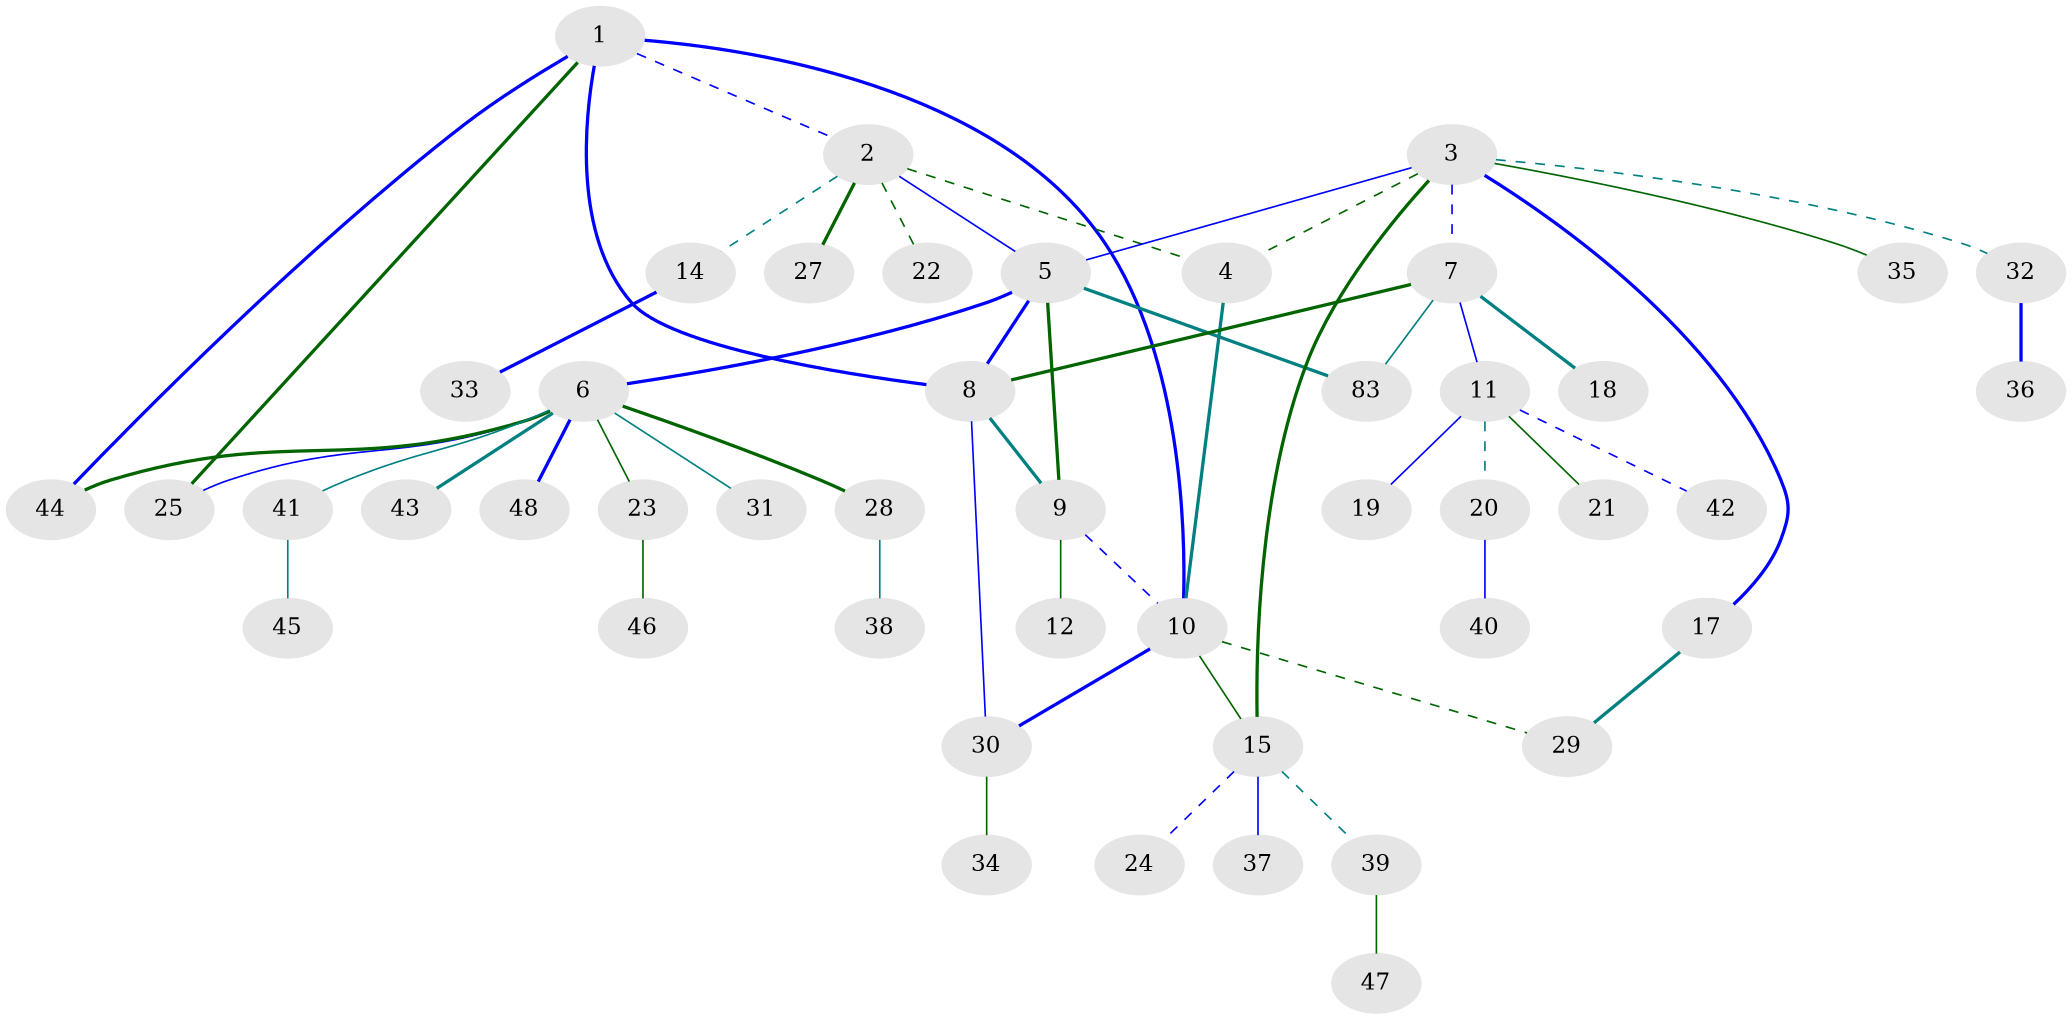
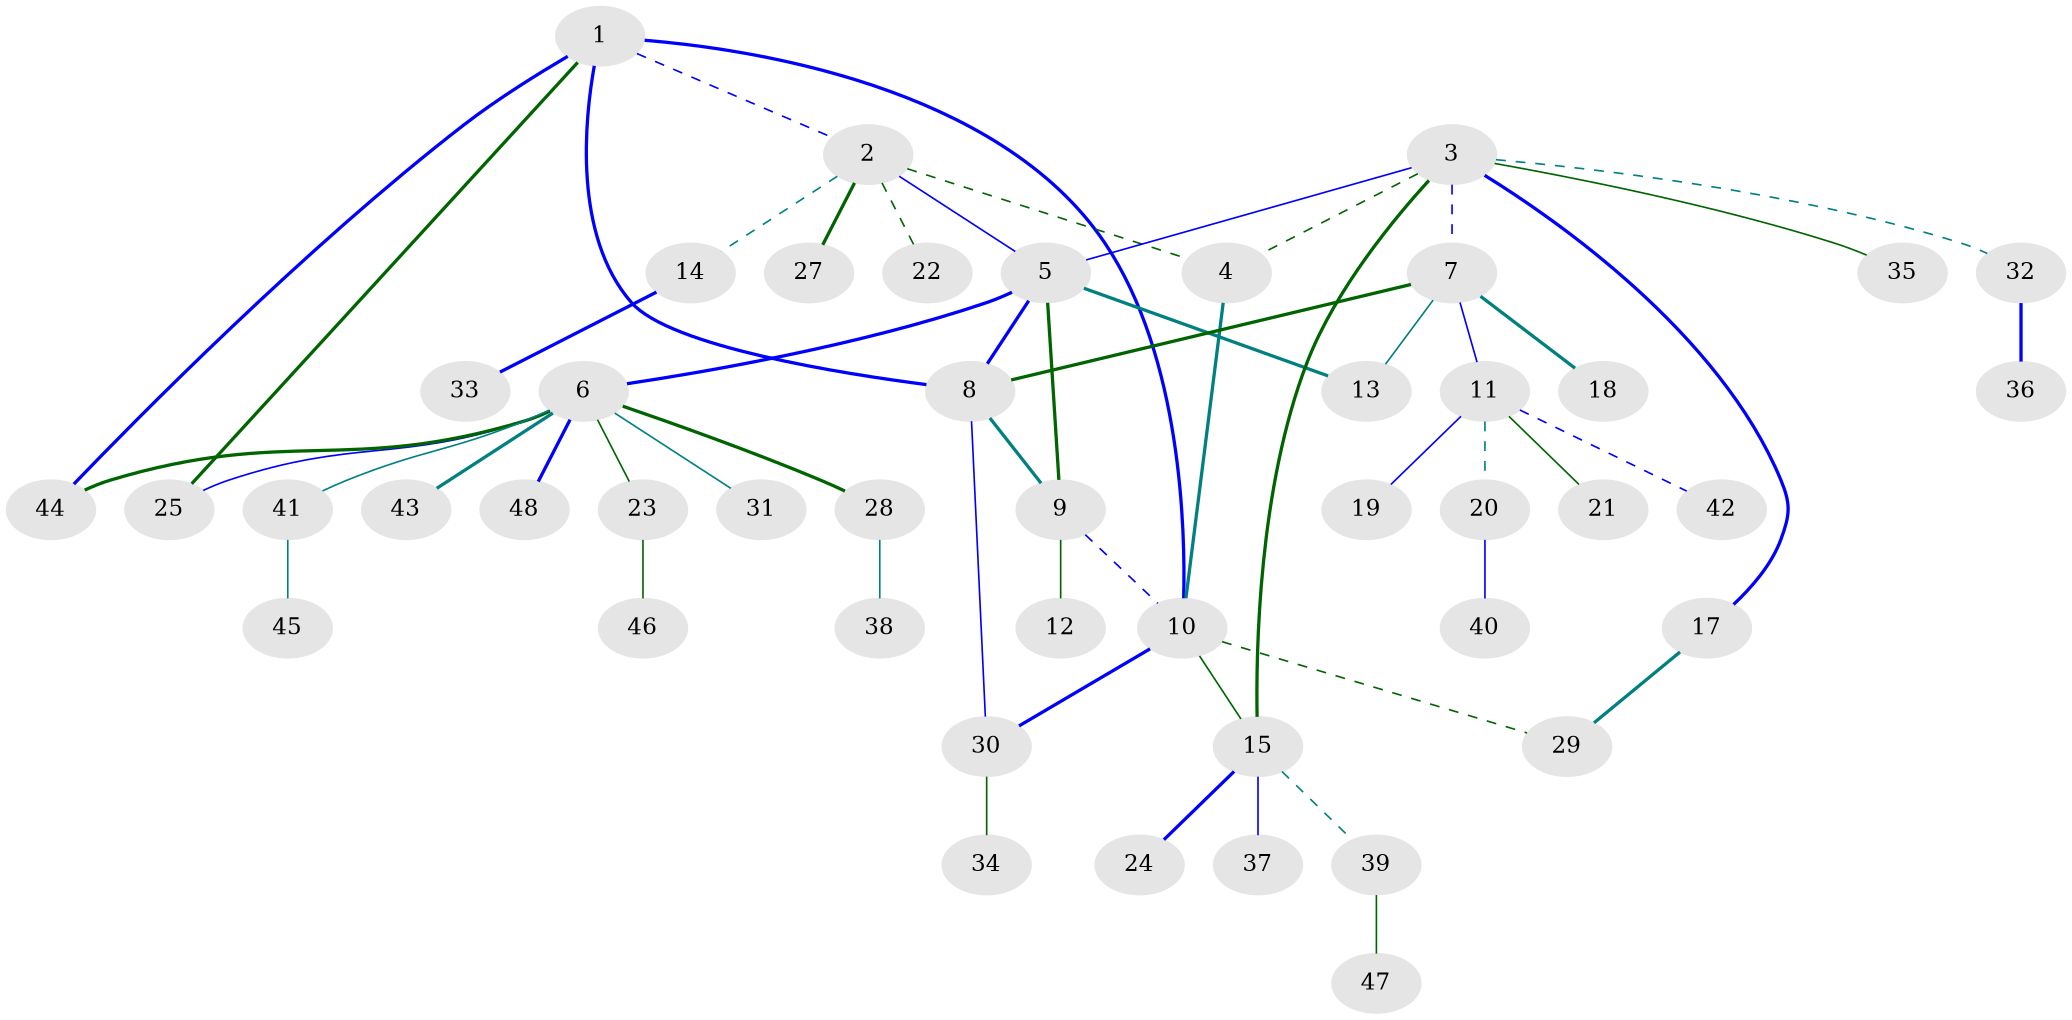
  graph {
    fontname="DejaVu Serif"
    node [color=gray90 fontname="DejaVu Serif" style=filled]
    edge [color=blue fontname="DejaVu Serif" style=bold]
    1
    2
    8
    10
    25
    44
    4
    5
    14
    22
    27
    9
    30
    15
    29
    6
-   13 [label=83]
+   13
    33
    3
    7
    17
    32
    35
    11
    18
    24
    37
    39
    36
    23
    28
    31
    41
    43
    48
    12
    46
    38
    45
    19
    20
    21
    42
    34
    40
    47
    1 -- 2 [style=dashed]
    1 -- 8
    1 -- 10
    1 -- 25 [color=darkgreen]
    1 -- 44
    2 -- 4 [color=darkgreen style=dashed]
    2 -- 5 [style=solid]
    2 -- 14 [color=teal style=dashed]
    2 -- 22 [color=darkgreen style=dashed]
    2 -- 27 [color=darkgreen]
    8 -- 9 [color=teal]
    8 -- 30 [style=solid]
    10 -- 30
    10 -- 15 [color=darkgreen style=solid]
    10 -- 29 [color=darkgreen style=dashed]
    4 -- 10 [color=teal]
    5 -- 8
    5 -- 9 [color=darkgreen]
    5 -- 6
    5 -- 13 [color=teal]
    14 -- 33
    9 -- 10 [style=dashed]
    9 -- 12 [color=darkgreen style=solid]
    30 -- 34 [color=darkgreen style=solid]
-   15 -- 24 [style=dashed]
+   15 -- 24
    15 -- 37 [style=solid]
    15 -- 39 [color=teal style=dashed]
    6 -- 25 [style=solid]
    6 -- 44 [color=darkgreen]
    6 -- 23 [color=darkgreen style=solid]
    6 -- 28 [color=darkgreen]
    6 -- 31 [color=teal style=solid]
    6 -- 41 [color=teal style=solid]
    6 -- 43 [color=teal]
    6 -- 48
    3 -- 4 [color=darkgreen style=dashed]
    3 -- 5 [style=solid]
    3 -- 15 [color=darkgreen]
    3 -- 7 [style=dashed]
    3 -- 17
    3 -- 32 [color=teal style=dashed]
    3 -- 35 [color=darkgreen style=solid]
    7 -- 8 [color=darkgreen]
    7 -- 13 [color=teal style=solid]
    7 -- 11 [style=solid]
    7 -- 18 [color=teal]
    17 -- 29 [color=teal]
    32 -- 36
    11 -- 19 [style=solid]
    11 -- 20 [color=teal style=dashed]
    11 -- 21 [color=darkgreen style=solid]
    11 -- 42 [style=dashed]
    39 -- 47 [color=darkgreen style=solid]
    23 -- 46 [color=darkgreen style=solid]
    28 -- 38 [color=teal style=solid]
    41 -- 45 [color=teal style=solid]
    20 -- 40 [style=solid]
  }
